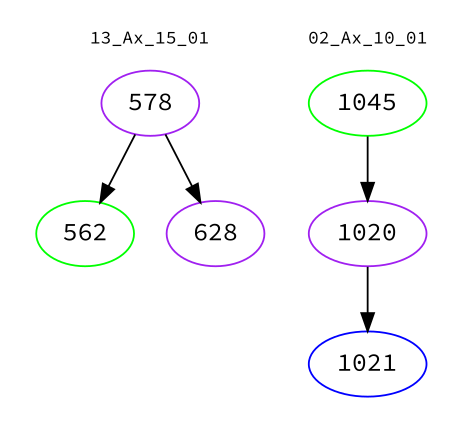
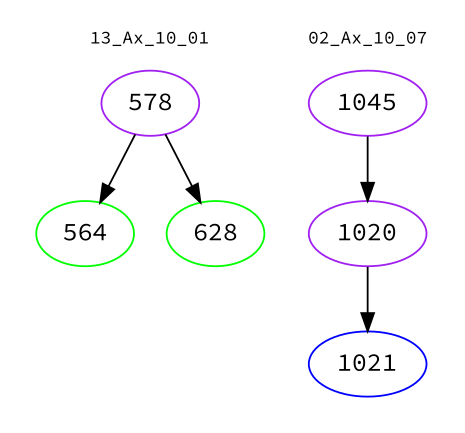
  digraph {
    fontname="Source Code Pro"
    node [color=purple fontname="Source Code Pro"]
    edge [color=black fontname="Source Code Pro"]
    n1 [label=578]
-   n2 [color=green label=562]
-   n3 [label=628]
+   n2 [color=green label=564]
+   n3 [color=green label=628]
    n4 [label=1020]
    n5 [color=blue label=1021]
-   n6 [color=green label=1045]
+   n6 [label=1045]
    subgraph cluster_1 {
      color=white
      fontsize=10
-     label="13_Ax_15_01"
+     label="13_Ax_10_01"
      n1
      n2
      n3
    }
    subgraph cluster_2 {
      color=white
      fontsize=10
-     label="02_Ax_10_01"
+     label="02_Ax_10_07"
      n4
      n5
      n6
    }
    n1 -> n2
    n1 -> n3
    n4 -> n5
    n6 -> n4
  }
